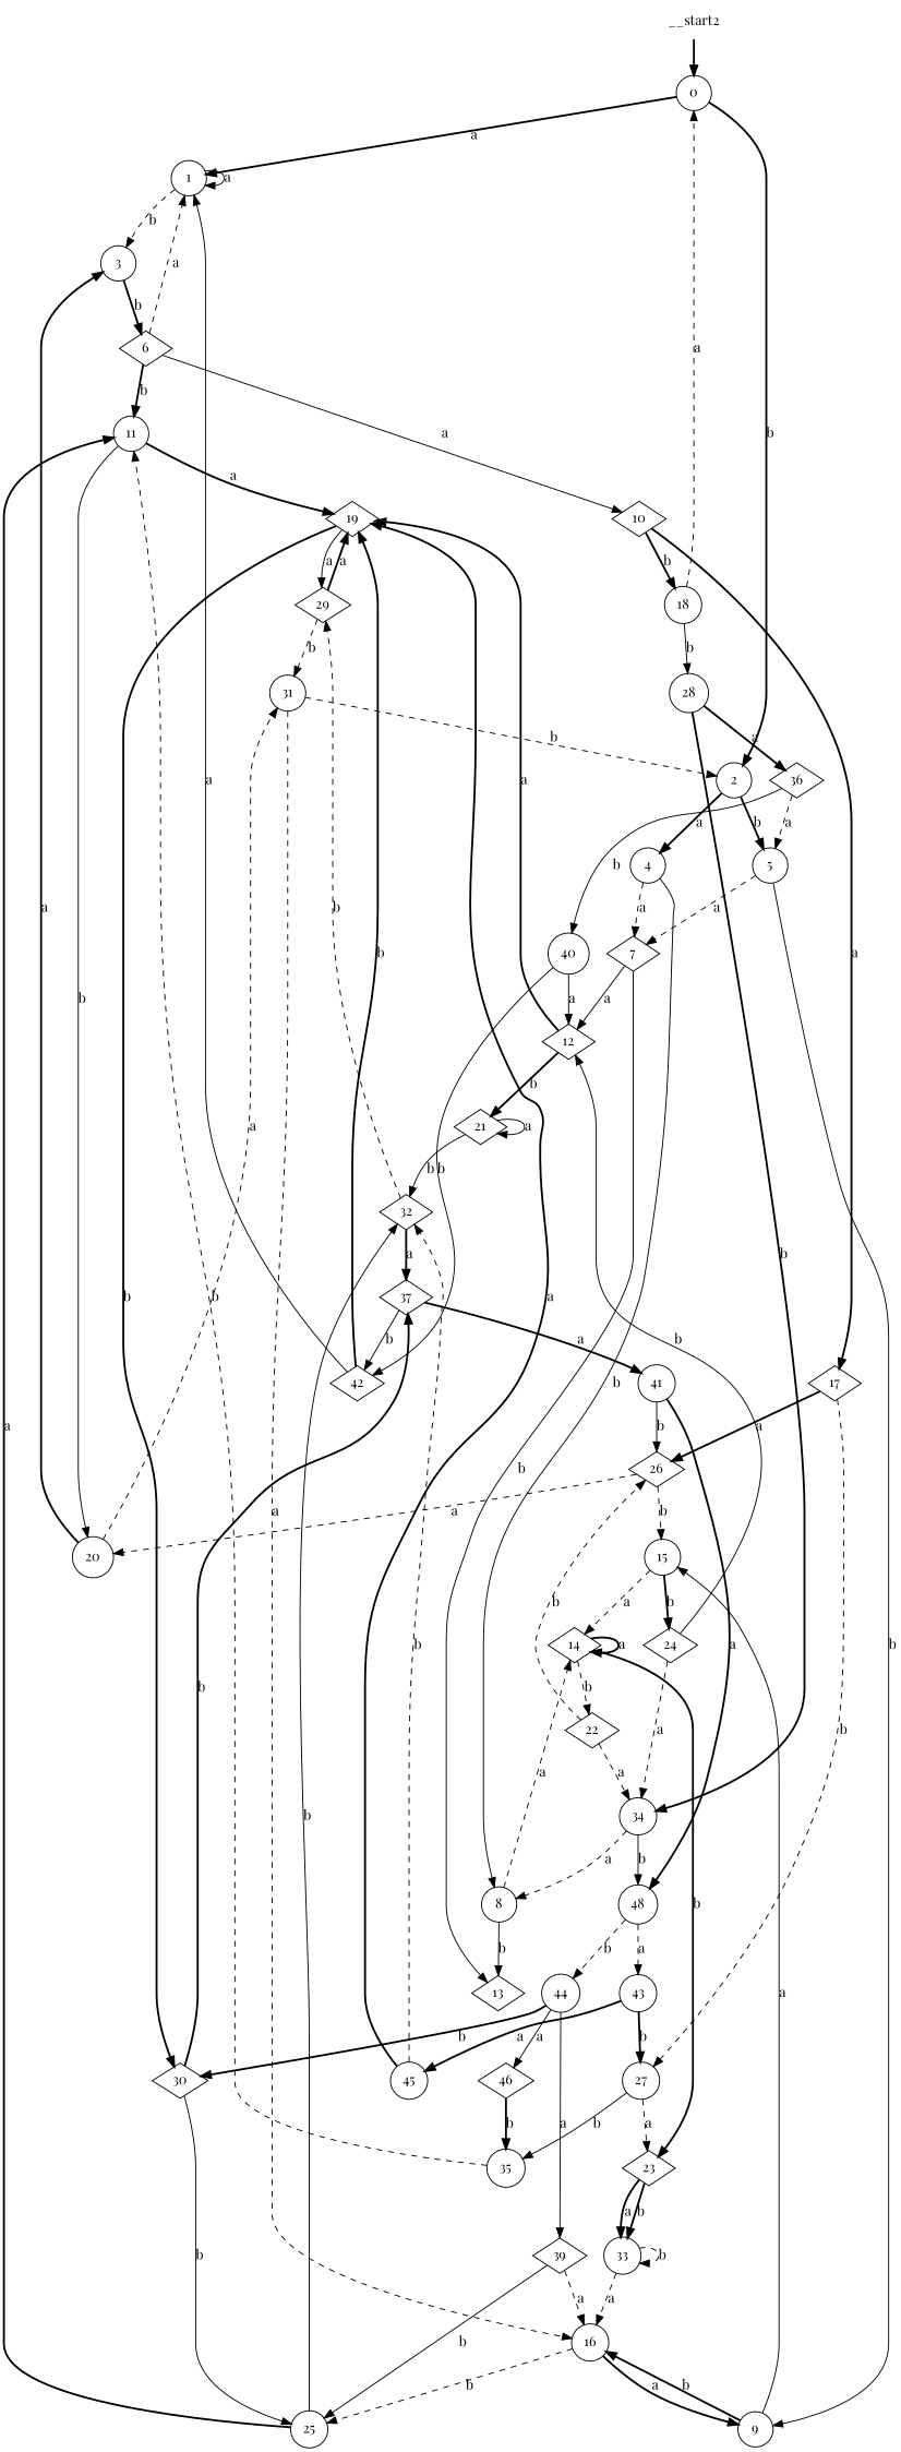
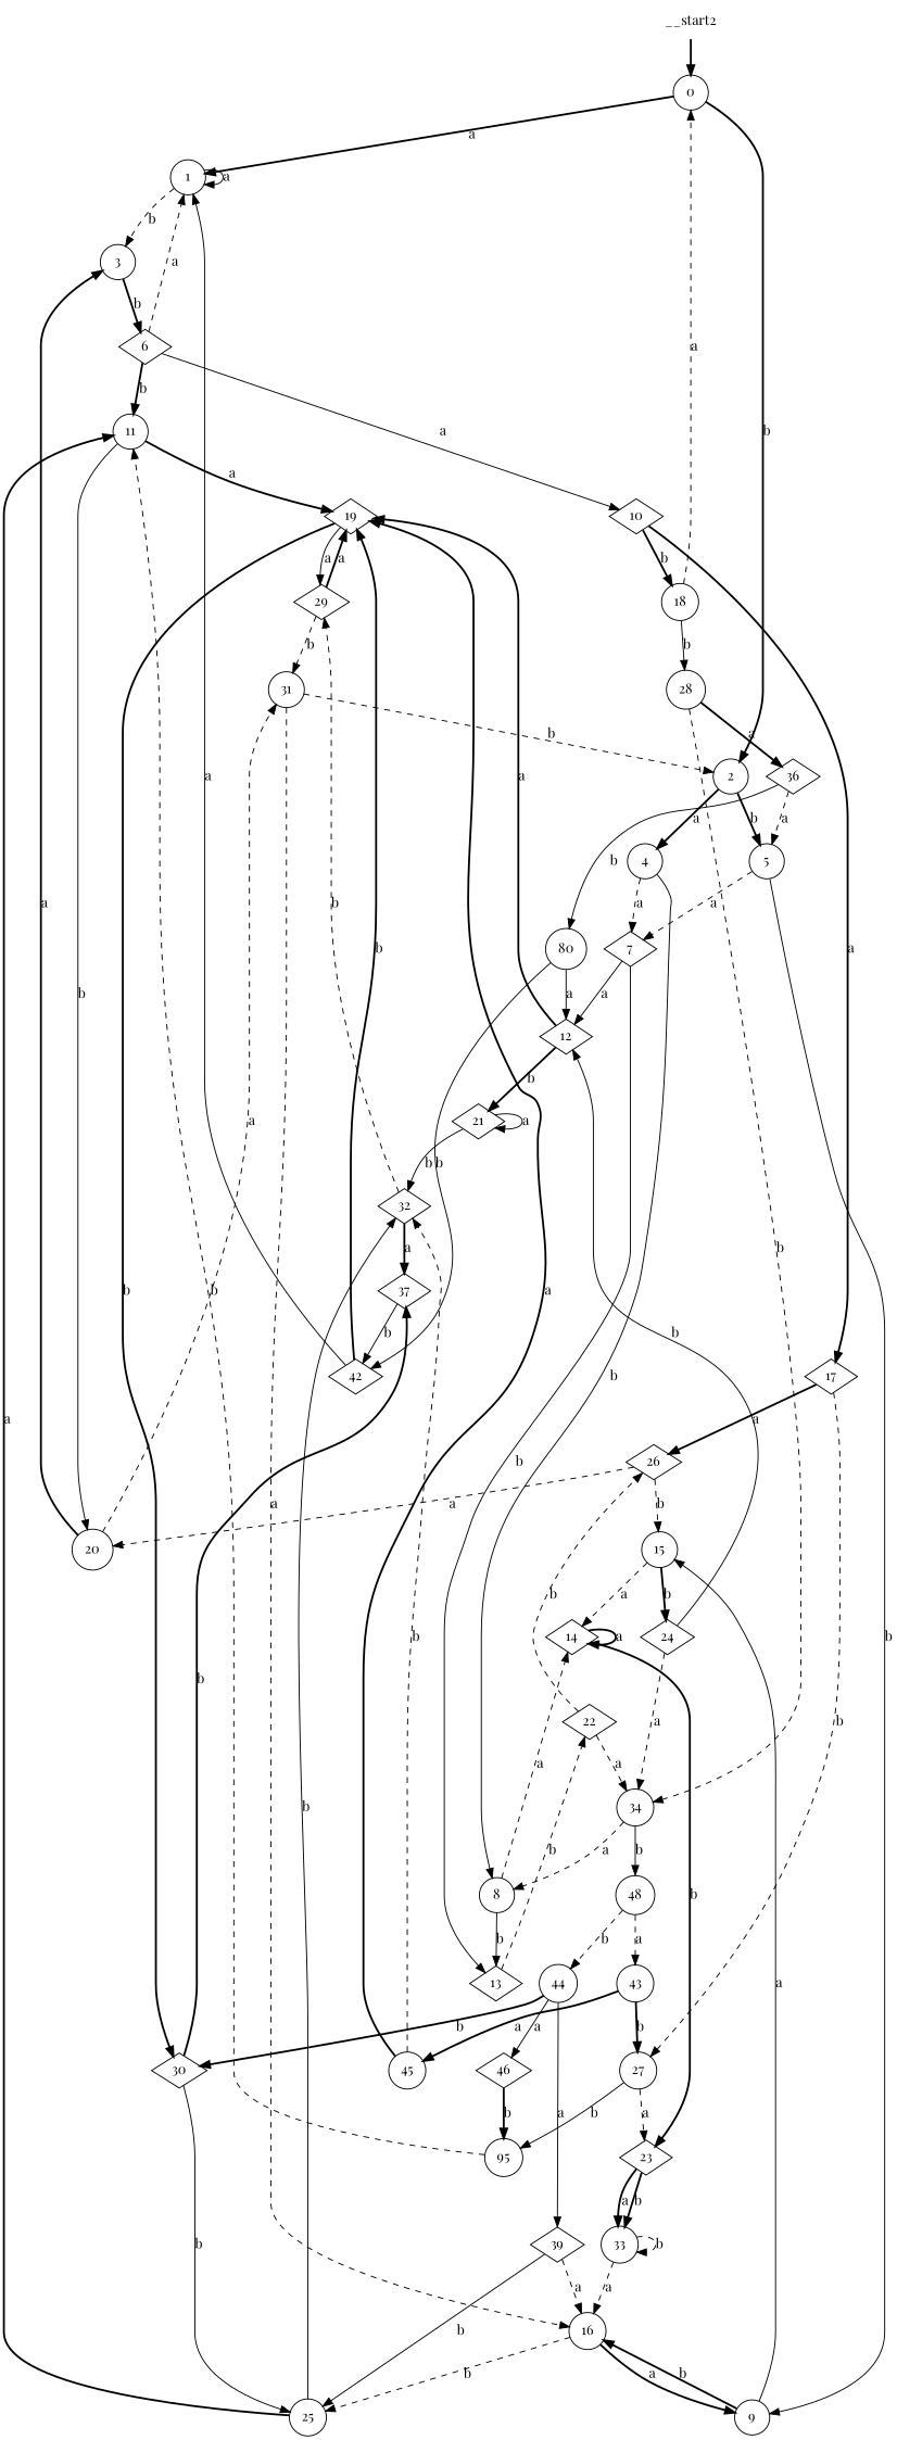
  digraph {
    fontname="Playfair Display"
    node [fontname="Playfair Display" shape=circle]
    edge [fontname="Playfair Display" style=bold]
    n1 [label=__start2 shape=none]
    0
    1
    2
    3
    4
    5
    6 [shape=diamond]
    7 [shape=diamond]
    8
    9
    10 [shape=diamond]
    11
    12 [shape=diamond]
    13 [shape=diamond]
    14 [shape=diamond]
    15
    16
    17 [shape=diamond]
    18
    19 [shape=diamond]
    20
    21 [shape=diamond]
    22 [shape=diamond]
    23 [shape=diamond]
    24 [shape=diamond]
    25
    26 [shape=diamond]
    27
    28
    29 [shape=diamond]
    30 [shape=diamond]
    31
    32 [shape=diamond]
    34
    33
-   35
+   35 [label=95]
    36 [shape=diamond]
    37 [shape=diamond]
    n40 [label=48]
-   40
-   41
+   40 [label=80]
    42 [shape=diamond]
    43
    44
    39 [shape=diamond]
    45
    46 [shape=diamond]
    n1 -> 0
    0 -> 1 [label=a]
    0 -> 2 [label=b]
    1 -> 1 [label=a style=solid]
    1 -> 3 [label=b style=dashed]
    2 -> 4 [label=a]
    2 -> 5 [label=b]
    3 -> 6 [label=b]
    4 -> 7 [label=a style=dashed]
    4 -> 8 [label=b style=solid]
    5 -> 7 [label=a style=dashed]
    5 -> 9 [label=b style=solid]
    6 -> 1 [label=a style=dashed]
    6 -> 10 [label=a style=solid]
    6 -> 11 [label=b]
    7 -> 12 [label=a style=solid]
    7 -> 13 [label=b style=solid]
    8 -> 13 [label=b style=solid]
    8 -> 14 [label=a style=dashed]
    9 -> 15 [label=a style=solid]
    9 -> 16 [label=b]
    10 -> 17 [label=a]
    10 -> 18 [label=b]
    11 -> 19 [label=a]
    11 -> 20 [label=b style=solid]
    12 -> 19 [label=a]
    12 -> 21 [label=b]
-   14 -> 22 [label=b style=dashed]
+   13 -> 22 [label=b style=dashed]
    14 -> 14 [label=a]
    14 -> 23 [label=b]
    15 -> 14 [label=a style=dashed]
    15 -> 24 [label=b]
    16 -> 9 [label=a]
    16 -> 25 [label=b style=dashed]
    17 -> 26 [label=a]
    17 -> 27 [label=b style=dashed]
    18 -> 0 [label=a style=dashed]
    18 -> 28 [label=b style=solid]
    19 -> 29 [label=a style=solid]
    19 -> 30 [label=b]
    20 -> 3 [label=a]
    20 -> 31 [label=a style=dashed]
    21 -> 21 [label=a style=solid]
    21 -> 32 [label=b style=solid]
    22 -> 26 [label=b style=dashed]
    22 -> 34 [label=a style=dashed]
    23 -> 33 [label=a]
    23 -> 33 [label=b]
    24 -> 12 [label=b style=solid]
    24 -> 34 [label=a style=dashed]
    25 -> 11 [label=a]
    25 -> 32 [label=b style=solid]
    26 -> 15 [label=b style=dashed]
    26 -> 20 [label=a style=dashed]
    27 -> 23 [label=a style=dashed]
    27 -> 35 [label=b style=solid]
-   28 -> 34 [label=b]
+   28 -> 34 [label=b style=dashed]
    28 -> 36 [label=a]
    29 -> 19 [label=a]
    29 -> 31 [label=b style=dashed]
    30 -> 25 [label=b style=solid]
    30 -> 37 [label=b]
    31 -> 2 [label=b style=dashed]
    31 -> 16 [label=a style=dashed]
    32 -> 29 [label=b style=dashed]
    32 -> 37 [label=a]
    34 -> 8 [label=a style=dashed]
    34 -> n40 [label=b style=solid]
    33 -> 16 [label=a style=dashed]
    33 -> 33 [label=b style=dashed]
    35 -> 11 [label=b style=dashed]
    36 -> 5 [label=a style=dashed]
    36 -> 40 [label=b style=solid]
-   37 -> 41 [label=a]
    37 -> 42 [label=b style=solid]
    n40 -> 43 [label=a style=dashed]
    n40 -> 44 [label=b style=dashed]
    40 -> 12 [label=a style=solid]
    40 -> 42 [label=b style=solid]
-   41 -> 26 [label=b style=solid]
-   41 -> n40 [label=a]
    42 -> 1 [label=a style=solid]
    42 -> 19 [label=b]
    43 -> 27 [label=b]
    43 -> 45 [label=a]
    44 -> 30 [label=b]
    44 -> 39 [label=a style=solid]
    44 -> 46 [label=a style=solid]
    39 -> 16 [label=a style=dashed]
    39 -> 25 [label=b style=solid]
    45 -> 19 [label=a]
    45 -> 32 [label=b style=dashed]
    46 -> 35 [label=b]
  }
